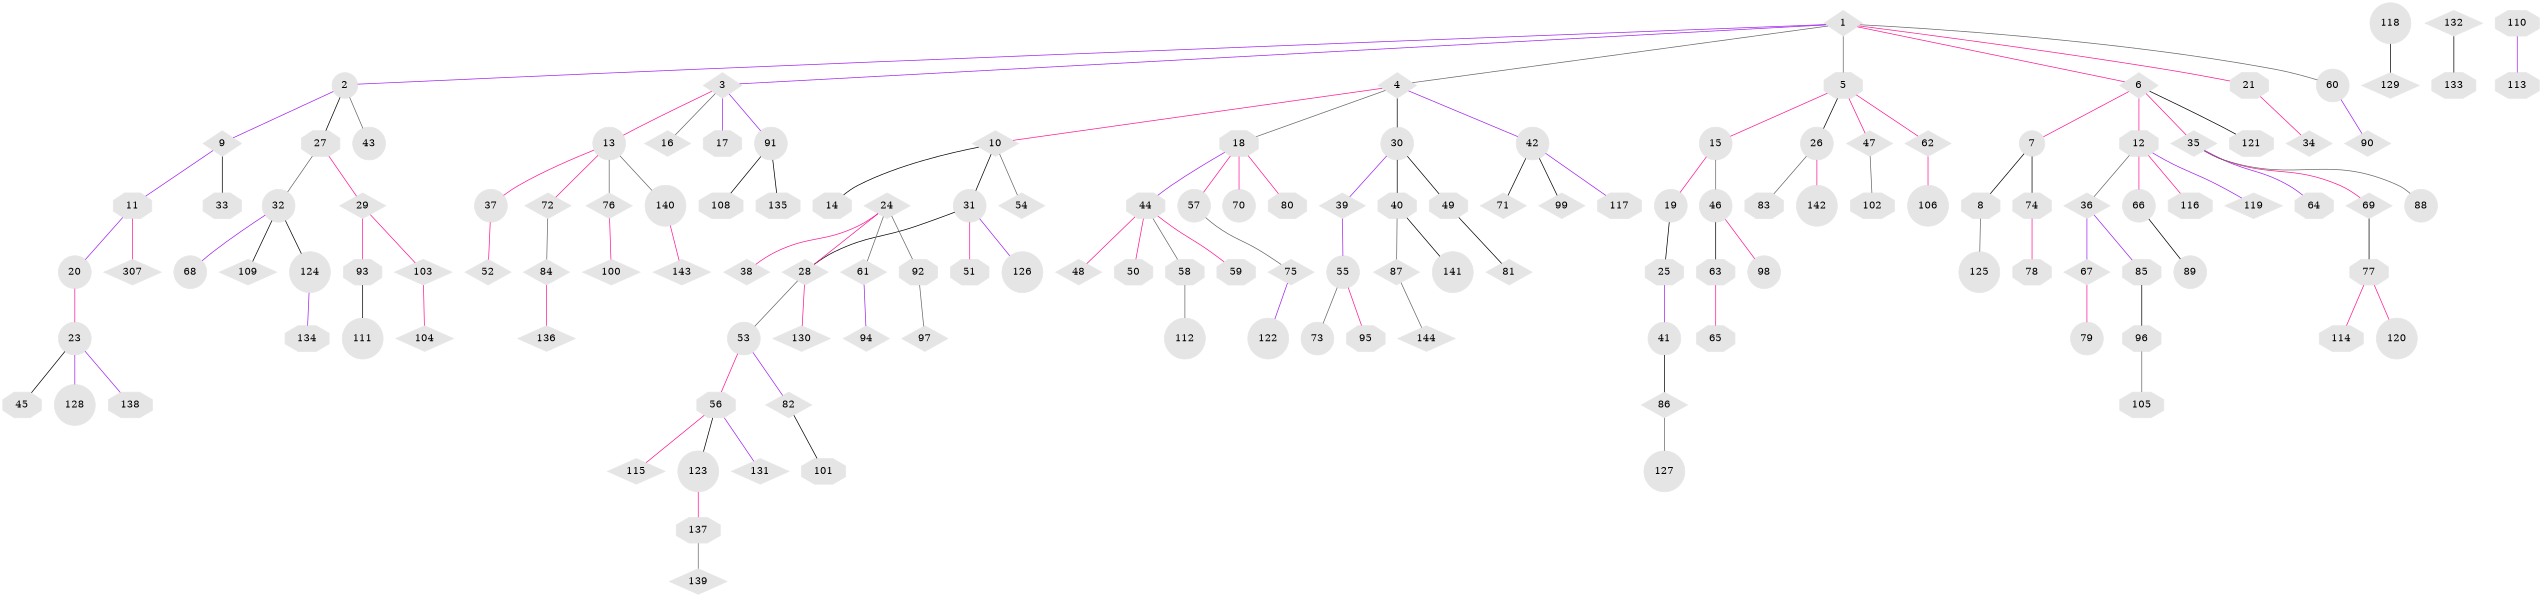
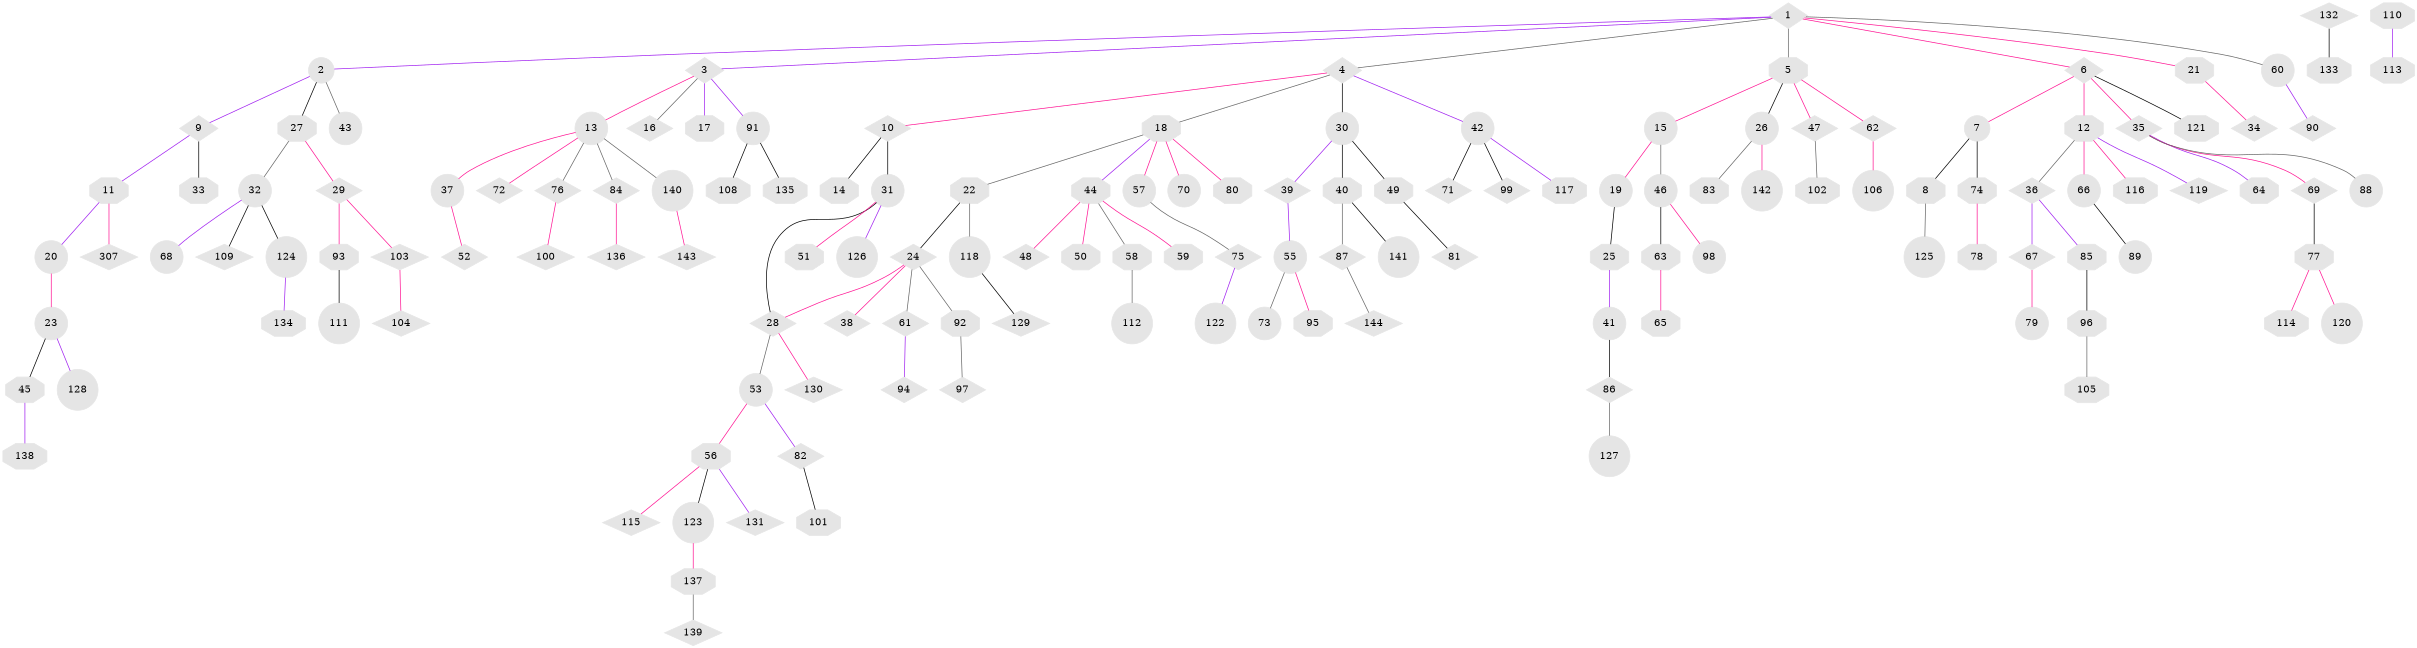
  graph {
    node [color=gray90 shape=diamond style=filled]
    edge [color=deeppink]
    2 [shape=circle]
    1
    3
    4
    5 [shape=octagon]
    6
    21 [shape=octagon]
    60 [shape=circle]
    9
    27 [shape=octagon]
    43 [shape=circle]
    13 [shape=circle]
    16
    17 [shape=octagon]
    91 [shape=circle]
    10
    18 [shape=octagon]
    30 [shape=circle]
    42 [shape=circle]
    15 [shape=circle]
    26 [shape=circle]
    47
    62
    7 [shape=circle]
    12 [shape=octagon]
    35
    121 [shape=octagon]
    34
    90
    11 [shape=octagon]
    33 [shape=octagon]
    32 [shape=circle]
    29
    68 [shape=circle]
    109
    124 [shape=circle]
    37 [shape=circle]
    72
    76
    84
    140 [shape=circle]
    108 [shape=octagon]
    135 [shape=octagon]
    14 [shape=octagon]
    31 [shape=circle]
-   54
+   22 [shape=octagon]
    44 [shape=octagon]
    57 [shape=circle]
    70 [shape=circle]
    80 [shape=octagon]
    39
    40 [shape=octagon]
    49 [shape=octagon]
    71
    99
    117 [shape=octagon]
    19 [shape=circle]
    46 [shape=circle]
    83 [shape=octagon]
    142 [shape=circle]
    102 [shape=octagon]
    106 [shape=circle]
    8 [shape=octagon]
    74 [shape=octagon]
    36
    66 [shape=circle]
    116 [shape=octagon]
    119
    64 [shape=octagon]
    69
    88 [shape=circle]
    125 [shape=circle]
    78 [shape=octagon]
    20 [shape=circle]
    n76 [label=307]
    28
    51 [shape=octagon]
    126 [shape=circle]
    23 [shape=circle]
    67
    85 [shape=octagon]
    89 [shape=circle]
    52
    100
    136
    143
    25 [shape=octagon]
    63 [shape=octagon]
    98 [shape=circle]
    24
    118 [shape=circle]
    48
    50 [shape=octagon]
    58 [shape=octagon]
    59 [shape=octagon]
    75
    41 [shape=circle]
    45 [shape=octagon]
    128 [shape=circle]
    38
    61
    92 [shape=octagon]
    129
    138 [shape=octagon]
    53 [shape=circle]
    130
    94
    97
    86
    93 [shape=octagon]
    103
    56 [shape=octagon]
    82
    111 [shape=circle]
    104
    55 [shape=circle]
    87
    141 [shape=circle]
    81
    133 [shape=octagon]
    132
    134 [shape=octagon]
    77 [shape=octagon]
    79 [shape=circle]
    96 [shape=octagon]
    73 [shape=circle]
    95 [shape=octagon]
    144
    127 [shape=circle]
    112 [shape=circle]
    65 [shape=octagon]
    115
    123 [shape=circle]
    131
    101 [shape=octagon]
    137 [shape=octagon]
    122 [shape=circle]
    110 [shape=octagon]
    113 [shape=octagon]
    114 [shape=octagon]
    120 [shape=circle]
    105 [shape=octagon]
    139
    2 -- 9 [color=purple]
    2 -- 27 [color=black]
    2 -- 43 [color=gray40]
    1 -- 2 [color=purple]
    1 -- 3 [color=purple]
    1 -- 4 [color=gray40]
    1 -- 5 [color=gray40]
    1 -- 6
    1 -- 21
    1 -- 60 [color=gray40]
    3 -- 13
    3 -- 16 [color=gray40]
    3 -- 17 [color=purple]
    3 -- 91 [color=purple]
    4 -- 10
    4 -- 18 [color=gray40]
    4 -- 30 [color=black]
    4 -- 42 [color=purple]
    5 -- 15
    5 -- 26 [color=black]
    5 -- 47
    5 -- 62
    6 -- 7
    6 -- 12
    6 -- 35
    6 -- 121 [color=black]
    21 -- 34
    60 -- 90 [color=purple]
    9 -- 11 [color=purple]
    9 -- 33 [color=black]
    27 -- 32 [color=gray40]
    27 -- 29
    13 -- 37
    13 -- 72
    13 -- 76 [color=gray40]
-   72 -- 84 [color=gray40]
+   13 -- 84 [color=gray40]
    13 -- 140 [color=gray40]
    91 -- 108 [color=black]
    91 -- 135 [color=black]
    10 -- 14 [color=black]
    10 -- 31 [color=black]
-   10 -- 54 [color=gray40]
+   18 -- 22 [color=gray40]
    18 -- 44 [color=purple]
    18 -- 57
    18 -- 70
    18 -- 80
    30 -- 39 [color=purple]
    30 -- 40 [color=black]
    30 -- 49 [color=black]
    42 -- 71 [color=black]
    42 -- 99 [color=black]
    42 -- 117 [color=purple]
    15 -- 19
    15 -- 46 [color=gray40]
    26 -- 83 [color=gray40]
    26 -- 142
    47 -- 102 [color=gray40]
    62 -- 106
    7 -- 8 [color=black]
    7 -- 74 [color=black]
    12 -- 36 [color=gray40]
    12 -- 66
    12 -- 116
    12 -- 119 [color=purple]
    35 -- 64 [color=purple]
    35 -- 69
    35 -- 88 [color=gray40]
    11 -- 20 [color=purple]
    11 -- n76
    32 -- 68 [color=purple]
    32 -- 109 [color=black]
    32 -- 124 [color=black]
    29 -- 93
    29 -- 103
    124 -- 134 [color=purple]
    37 -- 52
    76 -- 100
    84 -- 136
    140 -- 143
    31 -- 28 [color=black]
    31 -- 51
    31 -- 126 [color=purple]
+   22 -- 24 [color=black]
+   22 -- 118 [color=gray40]
    44 -- 48
    44 -- 50
    44 -- 58 [color=gray40]
    44 -- 59
    57 -- 75 [color=gray40]
    39 -- 55 [color=purple]
    40 -- 87 [color=gray40]
    40 -- 141 [color=black]
    49 -- 81 [color=black]
    19 -- 25 [color=black]
    46 -- 63 [color=black]
    46 -- 98
    8 -- 125 [color=gray40]
    74 -- 78
    36 -- 67 [color=purple]
    36 -- 85 [color=purple]
    66 -- 89 [color=black]
    69 -- 77 [color=black]
    20 -- 23
    28 -- 53 [color=gray40]
    28 -- 130
    23 -- 45 [color=black]
    23 -- 128 [color=purple]
    67 -- 79
    85 -- 96 [color=black]
    25 -- 41 [color=purple]
    63 -- 65
    24 -- 28
    24 -- 38
    24 -- 61 [color=gray40]
    24 -- 92 [color=gray40]
    118 -- 129 [color=black]
    58 -- 112 [color=gray40]
    75 -- 122 [color=purple]
    41 -- 86 [color=black]
-   23 -- 138 [color=purple]
+   45 -- 138 [color=purple]
    61 -- 94 [color=purple]
    92 -- 97 [color=gray40]
    53 -- 56
    53 -- 82 [color=purple]
    86 -- 127 [color=gray40]
    93 -- 111 [color=black]
    103 -- 104
    56 -- 115
    56 -- 123 [color=black]
    56 -- 131 [color=purple]
    82 -- 101 [color=black]
    55 -- 73 [color=gray40]
    55 -- 95
    87 -- 144 [color=gray40]
    132 -- 133 [color=black]
    77 -- 114
    77 -- 120
    96 -- 105 [color=gray40]
    123 -- 137
    137 -- 139 [color=gray40]
    110 -- 113 [color=purple]
  }
